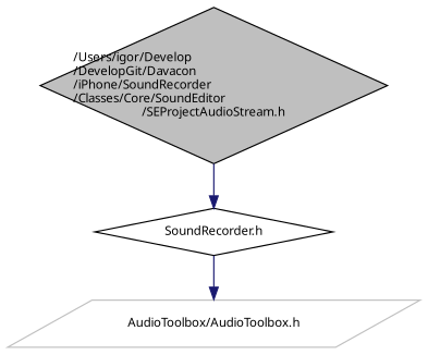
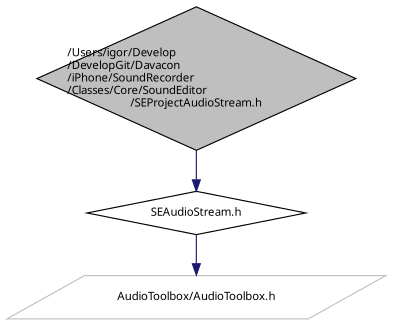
  digraph {
    fontname="Noto Sans"
    node [color=black fillcolor=white fontname="Noto Sans" fontsize=10 shape=diamond style=filled]
    edge [color=midnightblue fontname="Noto Sans" fontsize=10 labelfontname=Helvetica labelfontsize=10 style=solid]
    n1 [fillcolor=grey75 fontcolor=black height=0.2 label="/Users/igor/Develop\l/DevelopGit/Davacon\l/iPhone/SoundRecorder\l/Classes/Core/SoundEditor\l/SEProjectAudioStream.h" width=0.4]
-   n2 [height=0.2 label="SoundRecorder.h" width=0.4]
+   n2 [height=0.2 label="SEAudioStream.h" width=0.4]
    n3 [color=grey75 height=0.2 label="AudioToolbox/AudioToolbox.h" shape=parallelogram width=0.4]
    n1 -> n2
    n2 -> n3
  }
